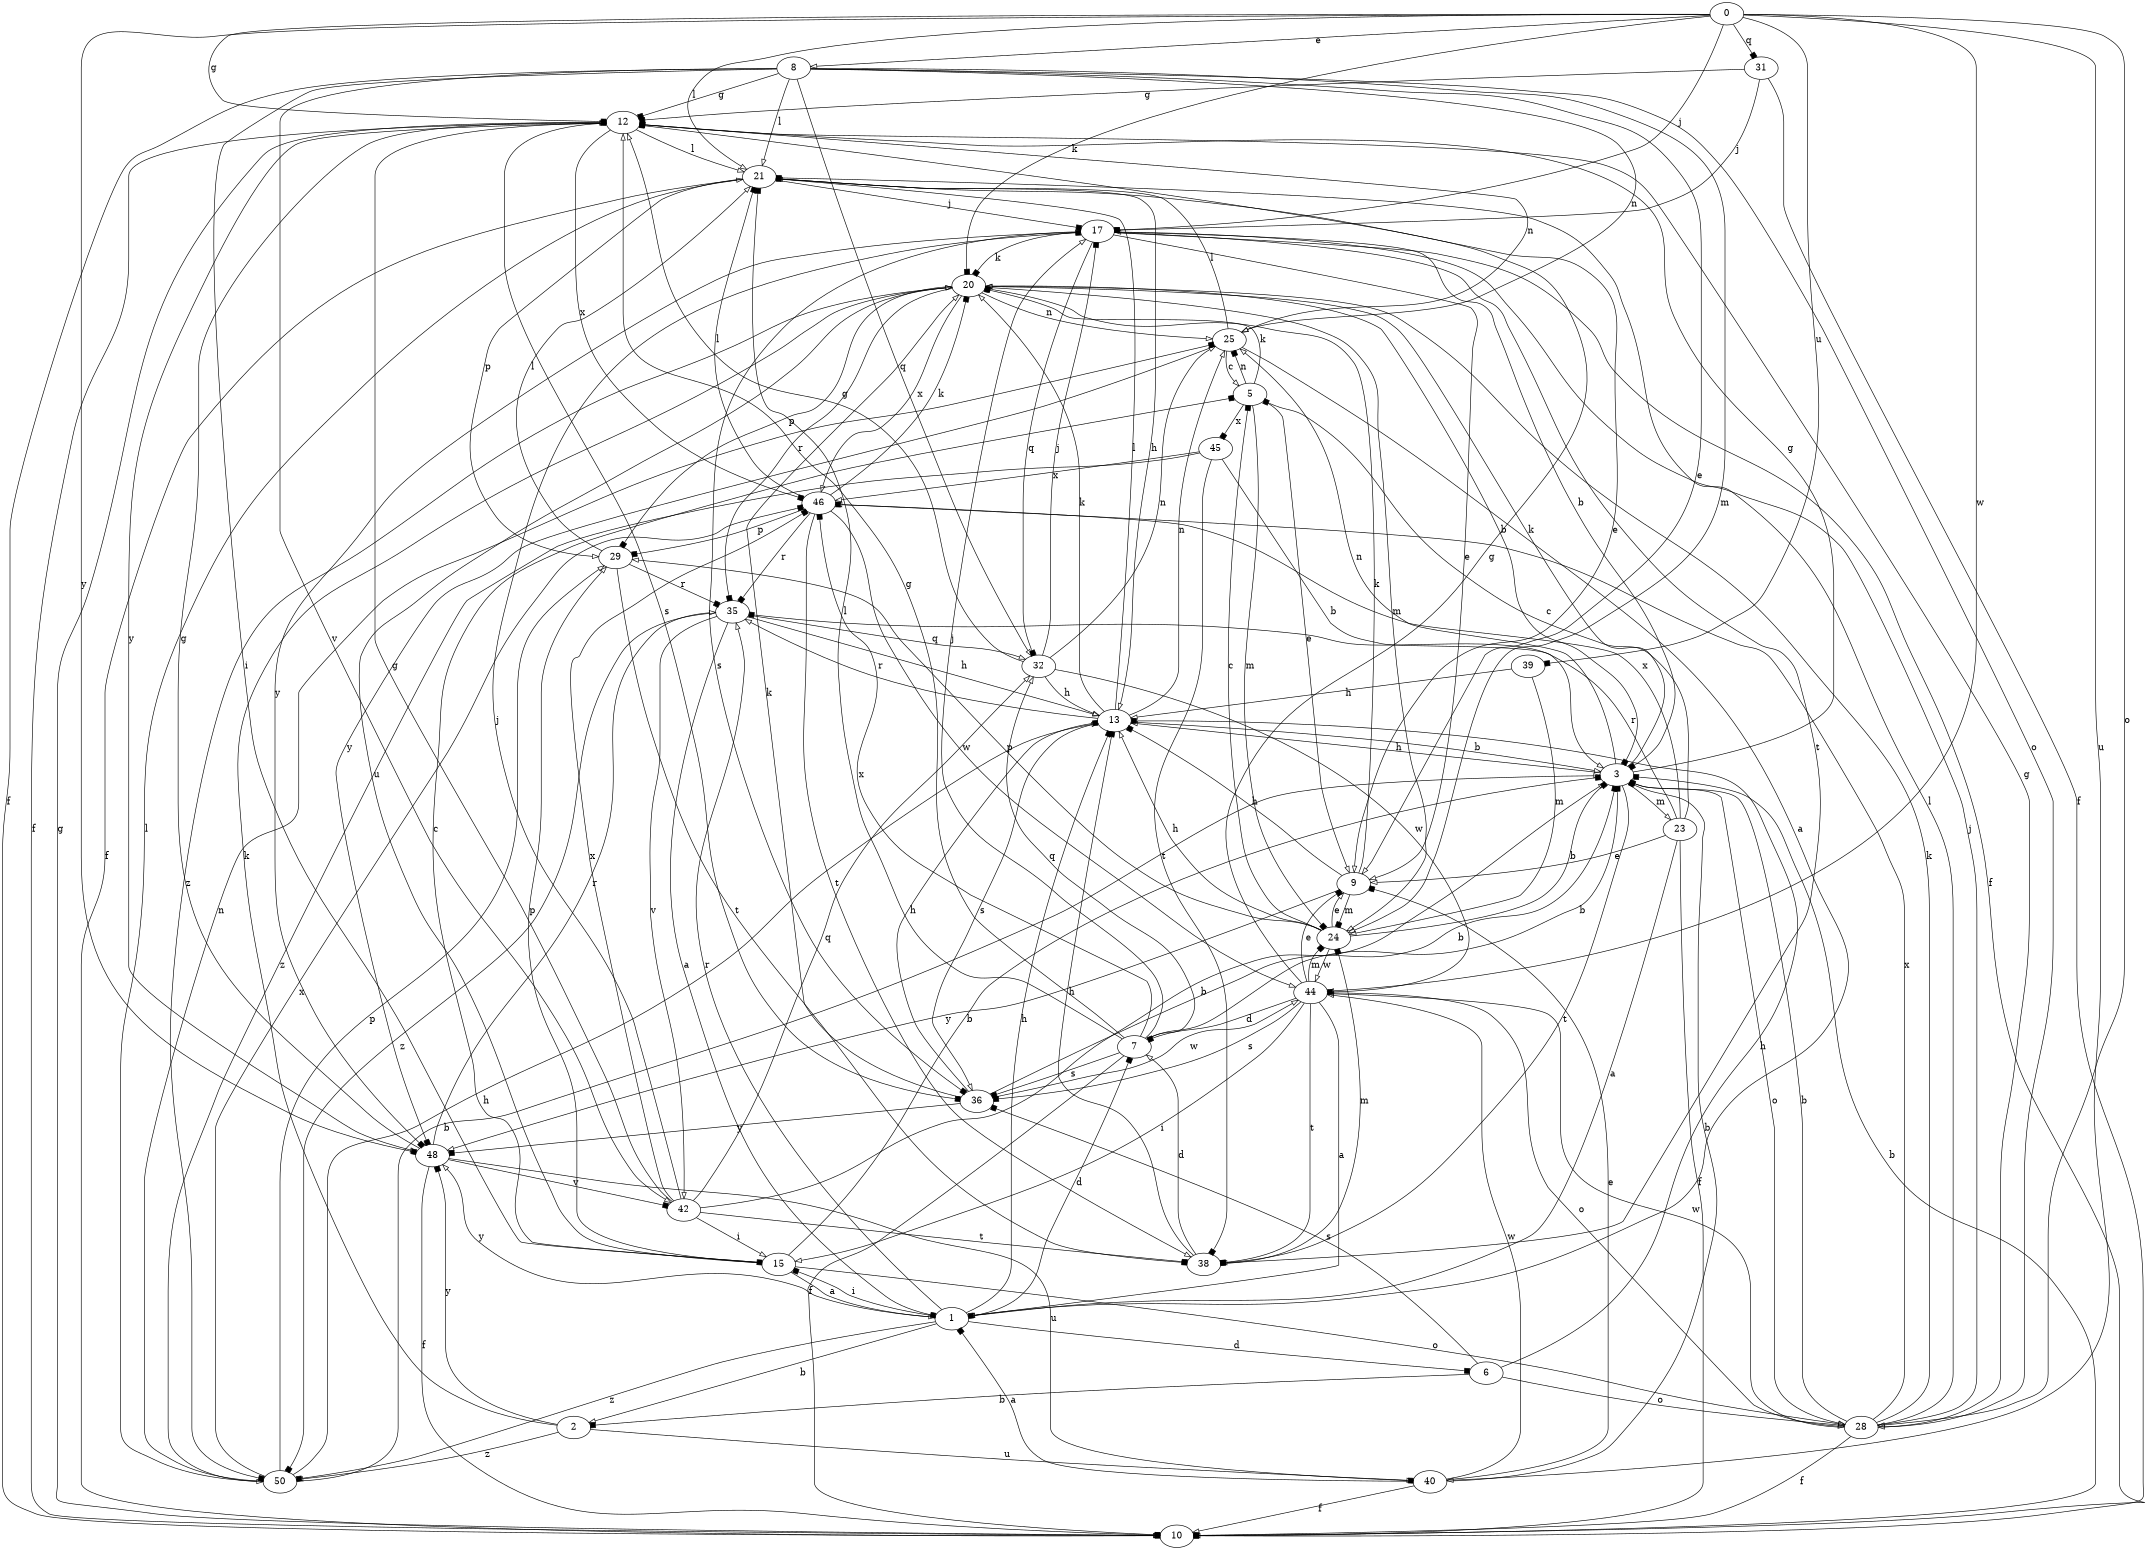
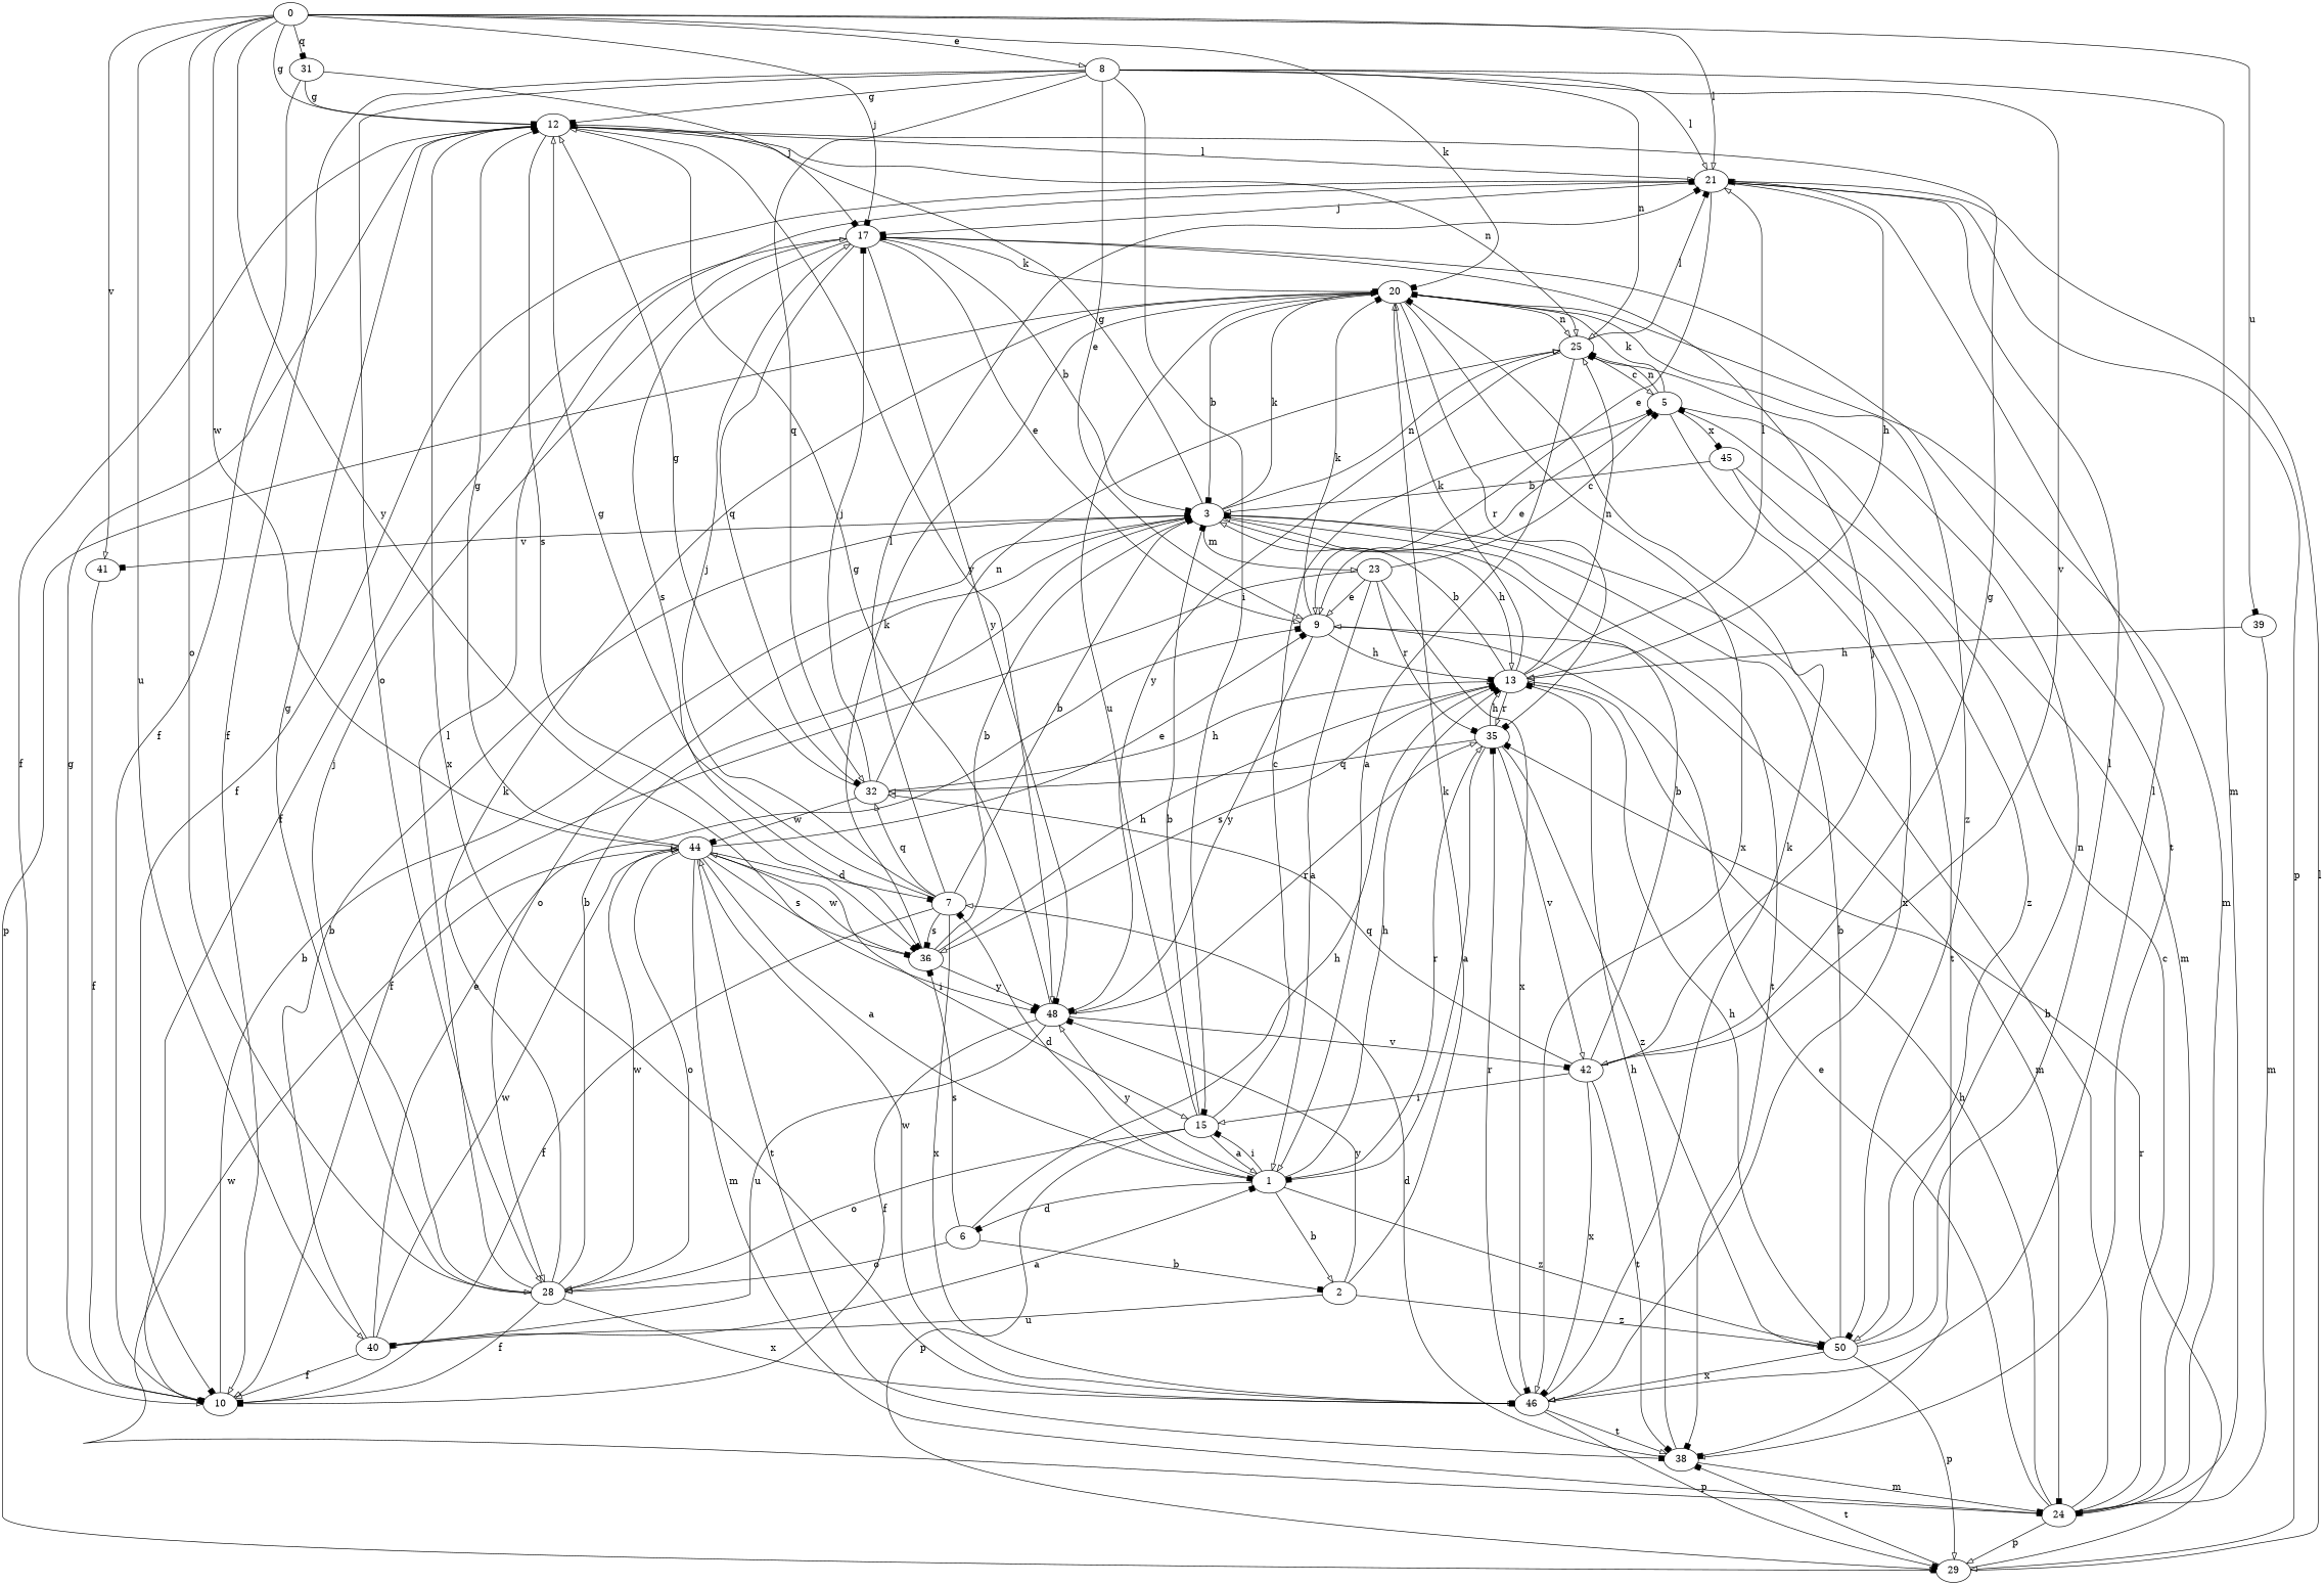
  strict digraph {
    edge [arrowhead=onormal]
    0
    8
    12
    17
    20
    21
    28
    31
    39
    40
+   41
    44
    48
    15
    25
    9
    24
    10
    32
    42
    46
    36
    3
    38
    35
    50
    29
    13
    1
    7
    2
    6
    5
    23
    45
    0 -> 8 [label=e]
    0 -> 12 [arrowhead=box label=g]
    0 -> 17 [arrowhead=box label=j]
    0 -> 20 [arrowhead=box label=k]
    0 -> 21 [label=l]
    0 -> 28 [label=o]
    0 -> 31 [arrowhead=box label=q]
    0 -> 39 [arrowhead=box label=u]
    0 -> 40 [label=u]
+   0 -> 41 [label=v]
    0 -> 44 [label=w]
    0 -> 48 [arrowhead=box label=y]
    8 -> 12 [arrowhead=box label=g]
    8 -> 21 [label=l]
    8 -> 28 [label=o]
    8 -> 15 [arrowhead=box label=i]
    8 -> 25 [label=n]
    8 -> 9 [label=e]
    8 -> 24 [label=m]
    8 -> 10 [label=f]
    8 -> 32 [label=q]
    8 -> 42 [label=v]
    12 -> 21 [label=l]
    12 -> 48 [label=y]
    12 -> 25 [label=n]
    12 -> 10 [label=f]
    12 -> 46 [arrowhead=box label=x]
    12 -> 36 [arrowhead=box label=s]
    17 -> 20 [arrowhead=box label=k]
    17 -> 48 [arrowhead=box label=y]
    17 -> 9 [label=e]
    17 -> 10 [arrowhead=box label=f]
    17 -> 32 [arrowhead=box label=q]
    17 -> 36 [arrowhead=box label=s]
    17 -> 3 [arrowhead=box label=b]
    17 -> 38 [label=t]
    20 -> 25 [label=n]
    20 -> 24 [label=m]
    20 -> 46 [label=x]
    20 -> 3 [arrowhead=box label=b]
    20 -> 35 [arrowhead=box label=r]
    20 -> 50 [arrowhead=box label=z]
    20 -> 29 [arrowhead=box label=p]
    21 -> 17 [arrowhead=box label=j]
    21 -> 9 [label=e]
    21 -> 10 [arrowhead=box label=f]
    21 -> 29 [label=p]
    21 -> 13 [label=h]
    28 -> 12 [arrowhead=box label=g]
    28 -> 17 [label=j]
    28 -> 20 [label=k]
    28 -> 21 [arrowhead=box label=l]
    28 -> 44 [label=w]
    28 -> 10 [arrowhead=box label=f]
    28 -> 46 [label=x]
    28 -> 3 [arrowhead=box label=b]
    31 -> 12 [arrowhead=box label=g]
    31 -> 17 [arrowhead=box label=j]
    31 -> 10 [arrowhead=box label=f]
    39 -> 24 [label=m]
    39 -> 13 [label=h]
    40 -> 44 [label=w]
    40 -> 9 [arrowhead=box label=e]
    40 -> 10 [label=f]
    40 -> 3 [arrowhead=box label=b]
    40 -> 1 [arrowhead=box label=a]
+   41 -> 10 [label=f]
    44 -> 12 [arrowhead=box label=g]
    44 -> 28 [label=o]
    44 -> 15 [label=i]
    44 -> 9 [arrowhead=box label=e]
    44 -> 24 [arrowhead=box label=m]
    44 -> 36 [arrowhead=box label=s]
    44 -> 38 [arrowhead=box label=t]
    44 -> 1 [arrowhead=box label=a]
    44 -> 7 [arrowhead=box label=d]
    48 -> 12 [label=g]
    48 -> 40 [arrowhead=box label=u]
    48 -> 10 [arrowhead=box label=f]
    48 -> 42 [arrowhead=box label=v]
    48 -> 35 [label=r]
    15 -> 20 [label=u]
    15 -> 28 [label=o]
    15 -> 3 [arrowhead=box label=b]
    15 -> 29 [label=p]
    15 -> 1 [label=a]
    15 -> 5 [arrowhead=box label=c]
    25 -> 21 [arrowhead=box label=l]
    25 -> 48 [arrowhead=box label=y]
    25 -> 1 [label=a]
    25 -> 5 [label=c]
    9 -> 20 [arrowhead=box label=k]
    9 -> 48 [label=y]
    9 -> 24 [arrowhead=box label=m]
    9 -> 13 [arrowhead=box label=h]
    24 -> 44 [label=w]
    24 -> 9 [label=e]
    24 -> 3 [arrowhead=box label=b]
    24 -> 29 [label=p]
    24 -> 13 [label=h]
    24 -> 5 [arrowhead=box label=c]
    10 -> 12 [arrowhead=box label=g]
    10 -> 3 [arrowhead=box label=b]
    32 -> 12 [label=g]
    32 -> 17 [arrowhead=box label=j]
    32 -> 44 [arrowhead=box label=w]
    32 -> 25 [label=n]
    32 -> 13 [label=h]
    42 -> 12 [label=g]
    42 -> 17 [arrowhead=box label=j]
    42 -> 15 [label=i]
    42 -> 32 [label=q]
    42 -> 46 [arrowhead=box label=x]
    42 -> 3 [label=b]
    42 -> 38 [arrowhead=box label=t]
    46 -> 20 [arrowhead=box label=k]
    46 -> 21 [arrowhead=box label=l]
    46 -> 44 [label=w]
    46 -> 38 [label=t]
    46 -> 35 [arrowhead=box label=r]
    46 -> 29 [arrowhead=box label=p]
    36 -> 20 [label=k]
    36 -> 44 [label=w]
    36 -> 48 [arrowhead=box label=y]
    36 -> 3 [arrowhead=box label=b]
    36 -> 13 [arrowhead=box label=h]
    3 -> 12 [arrowhead=box label=g]
    3 -> 20 [label=k]
    3 -> 28 [label=o]
+   3 -> 41 [arrowhead=box label=v]
    3 -> 25 [label=n]
    3 -> 38 [arrowhead=box label=t]
    3 -> 13 [label=h]
    3 -> 23 [label=m]
    38 -> 24 [arrowhead=box label=m]
    38 -> 13 [arrowhead=box label=h]
    38 -> 7 [label=d]
    35 -> 32 [label=q]
    35 -> 42 [label=v]
    35 -> 50 [arrowhead=box label=z]
    35 -> 13 [label=h]
    35 -> 1 [arrowhead=box label=a]
    50 -> 21 [label=l]
    50 -> 25 [arrowhead=box label=n]
-   50 -> 46 [arrowhead=box label=x]
+   50 -> 46 [label=x]
    50 -> 3 [label=b]
    50 -> 29 [label=p]
    50 -> 13 [label=h]
    29 -> 21 [label=l]
    29 -> 38 [arrowhead=box label=t]
    29 -> 35 [arrowhead=box label=r]
    13 -> 20 [label=k]
    13 -> 21 [label=l]
    13 -> 25 [label=n]
    13 -> 36 [label=s]
    13 -> 3 [label=b]
    13 -> 35 [label=r]
    1 -> 48 [label=y]
    1 -> 15 [arrowhead=box label=i]
    1 -> 35 [label=r]
    1 -> 50 [arrowhead=box label=z]
    1 -> 13 [arrowhead=box label=h]
    1 -> 7 [arrowhead=box label=d]
    1 -> 2 [label=b]
    1 -> 6 [arrowhead=box label=d]
    7 -> 12 [label=g]
    7 -> 17 [label=j]
    7 -> 21 [arrowhead=box label=l]
    7 -> 10 [arrowhead=box label=f]
    7 -> 32 [label=q]
    7 -> 46 [arrowhead=box label=x]
    7 -> 36 [arrowhead=box label=s]
    7 -> 3 [arrowhead=box label=b]
    2 -> 20 [label=k]
    2 -> 40 [label=u]
    2 -> 48 [arrowhead=box label=y]
    2 -> 50 [label=z]
    6 -> 28 [label=o]
    6 -> 36 [arrowhead=box label=s]
    6 -> 13 [arrowhead=box label=h]
    6 -> 2 [arrowhead=box label=b]
    5 -> 20 [arrowhead=box label=k]
    5 -> 25 [arrowhead=box label=n]
    5 -> 9 [label=e]
    5 -> 24 [arrowhead=box label=m]
-   45 -> 46 [label=x]
+   5 -> 46 [label=x]
    5 -> 45 [arrowhead=box label=x]
    23 -> 9 [label=e]
    23 -> 10 [label=f]
    23 -> 46 [arrowhead=box label=x]
    23 -> 35 [arrowhead=box label=r]
    23 -> 1 [label=a]
    23 -> 5 [arrowhead=box label=c]
    45 -> 3 [label=b]
    45 -> 38 [arrowhead=box label=t]
    45 -> 50 [label=z]
  }
